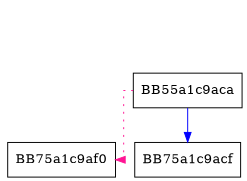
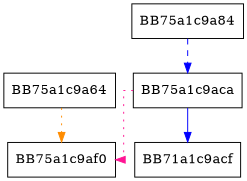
  digraph {
    splines=ortho
    node [shape=box]
    edge [color=blue style=dotted]
+   BB75a1c9a64
    BB75a1c9af0
-   BB75a1c9aca [label=BB55a1c9aca]
-   BB75a1c9acf
+   BB75a1c9a84
+   BB75a1c9aca
+   BB75a1c9acf [label=BB71a1c9acf]
+   BB75a1c9a64 -> BB75a1c9af0 [color=darkorange]
+   BB75a1c9a84 -> BB75a1c9aca [style=dashed]
    BB75a1c9aca -> BB75a1c9af0 [color=deeppink]
    BB75a1c9aca -> BB75a1c9acf [style=solid]
  }
